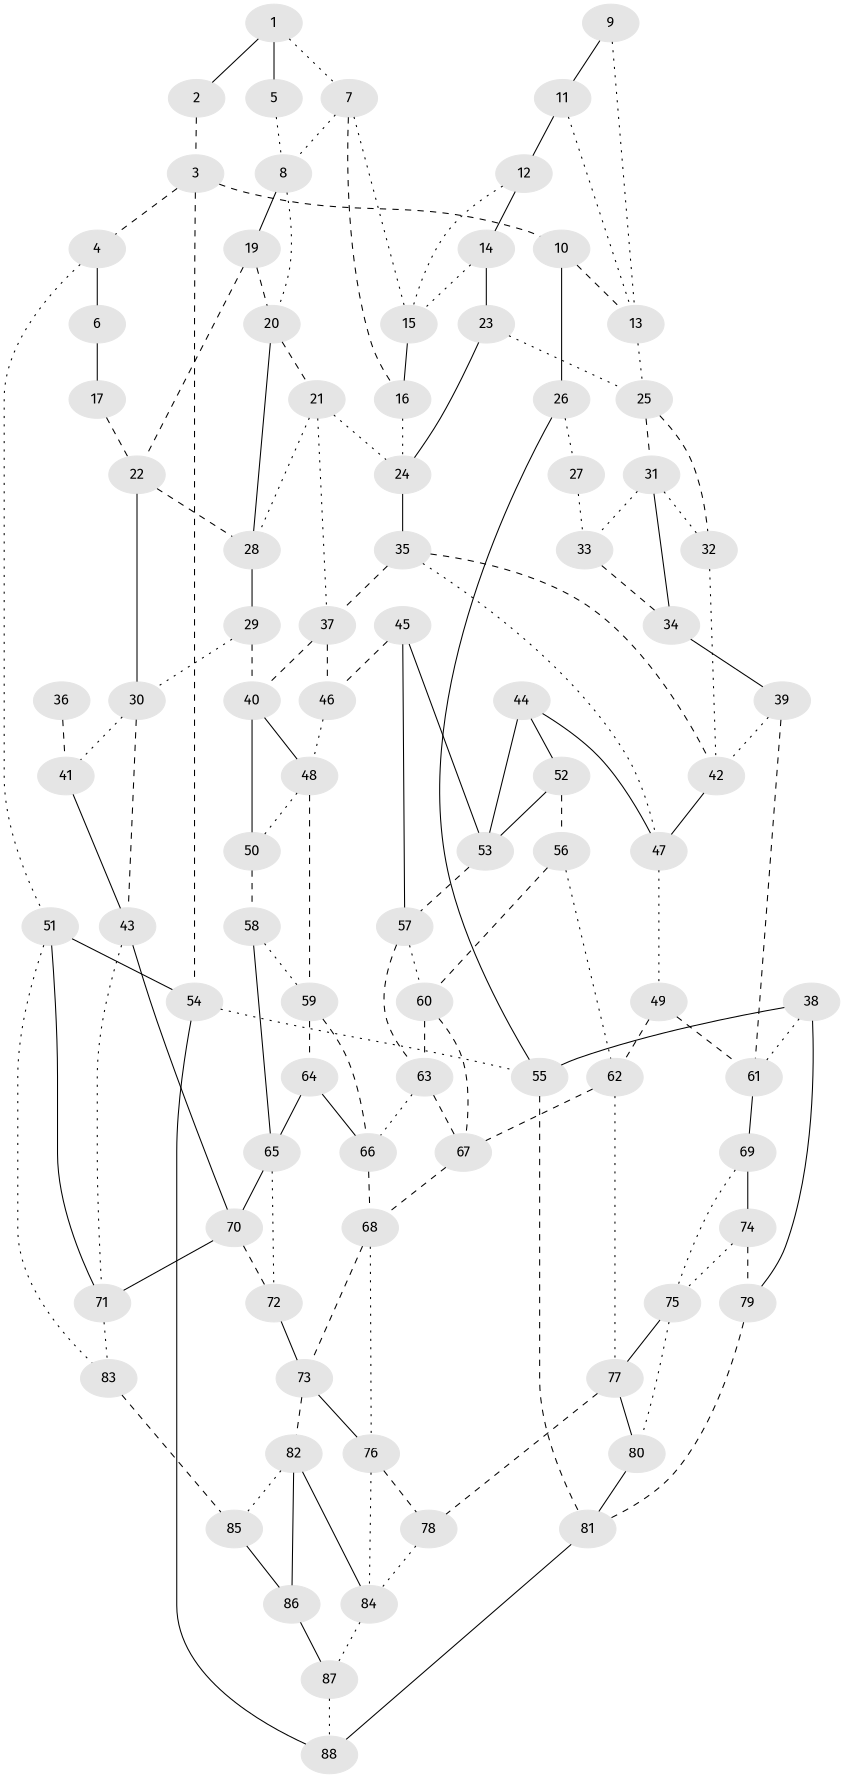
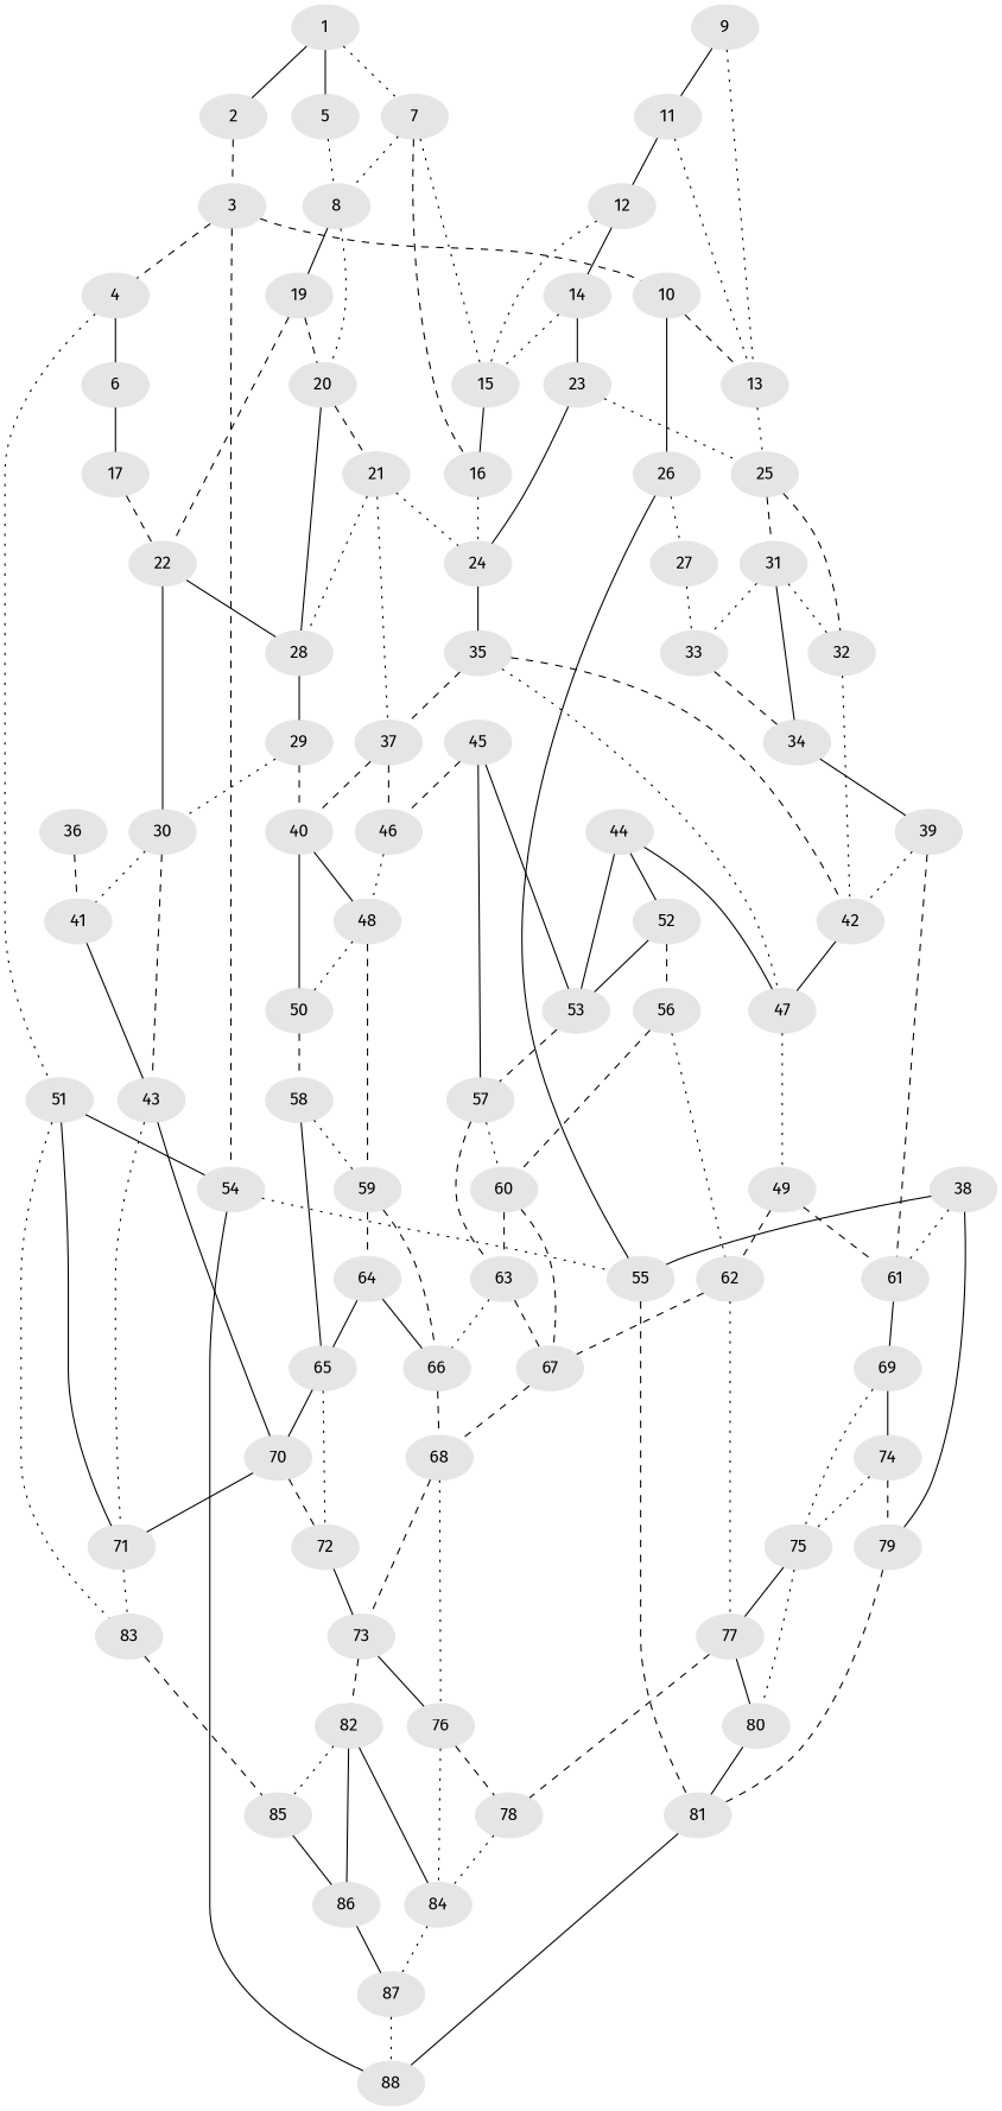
  graph {
    fontname="Fira Sans"
    node [color=gray90 fontname="Fira Sans" style=filled]
    edge [fontname="Fira Sans" style=solid weight=1.0]
    1
    2
    5
    7
    3
    8
    15
    16
    4
    10
    54
    6
    51
    13
    26
    55
    88
    17
    71
    83
    19
    20
    22
    24
    21
    28
    9
    11
    12
    25
    27
    14
    23
    31
    32
    35
    30
    36
    41
    37
    29
    40
    46
    43
    42
    47
    33
    34
    81
    48
    50
    70
    39
    61
    49
    38
    79
    69
    59
    58
    72
    44
    52
    53
    56
    57
    45
    60
    63
    62
    64
    66
    67
    77
    65
    85
    68
    74
    75
    80
    78
    73
    76
    82
    84
    86
    87
    1 -- 2
    1 -- 5
    1 -- 7 [style=dotted]
    2 -- 3 [style=dashed]
    5 -- 8 [style=dotted]
    7 -- 8 [style=dotted]
    7 -- 15 [style=dotted]
    7 -- 16 [style=dashed]
    3 -- 4 [style=dashed]
    3 -- 10 [style=dashed]
    3 -- 54 [style=dashed]
    8 -- 19
    8 -- 20 [style=dotted]
    15 -- 16
    16 -- 24 [style=dotted]
    4 -- 6
    4 -- 51 [style=dotted]
    10 -- 13 [style=dashed]
    10 -- 26
    54 -- 55 [style=dotted]
    54 -- 88
    6 -- 17
    51 -- 54
    51 -- 71
    51 -- 83 [style=dotted]
    13 -- 25 [style=dotted]
    26 -- 55
    26 -- 27 [style=dotted]
    55 -- 81 [style=dashed]
    17 -- 22 [style=dashed]
    71 -- 83 [style=dotted]
    83 -- 85 [style=dashed weight=2.0]
    19 -- 20 [style=dashed]
    19 -- 22 [style=dashed]
    20 -- 21 [style=dashed]
    20 -- 28
-   22 -- 28 [style=dashed]
+   22 -- 28
    22 -- 30
    24 -- 35
    21 -- 24 [style=dotted]
    21 -- 28 [style=dotted]
    21 -- 37 [style=dotted]
    28 -- 29
    9 -- 13 [style=dotted]
    9 -- 11
    11 -- 13 [style=dotted]
    11 -- 12 [weight=2.0]
    12 -- 15 [style=dotted]
    12 -- 14
    25 -- 31 [style=dashed]
    25 -- 32 [style=dashed]
    27 -- 33 [style=dotted weight=2.0]
    14 -- 15 [style=dotted]
    14 -- 23
    23 -- 24
    23 -- 25 [style=dotted]
    31 -- 32 [style=dotted]
    31 -- 33 [style=dotted]
    31 -- 34
    32 -- 42 [style=dotted]
    35 -- 37 [style=dashed]
    35 -- 42 [style=dashed]
    35 -- 47 [style=dotted]
    30 -- 41 [style=dotted]
    30 -- 43 [style=dashed]
    36 -- 41 [style=dashed weight=2.0]
    41 -- 43
    37 -- 40 [style=dashed]
    37 -- 46 [style=dashed]
    29 -- 30 [style=dotted]
    29 -- 40 [style=dashed]
    40 -- 48
    40 -- 50
    46 -- 48 [style=dotted]
    43 -- 71 [style=dotted]
    43 -- 70
    42 -- 47
    47 -- 49 [style=dotted]
    33 -- 34 [style=dashed]
    34 -- 39
    81 -- 88
    48 -- 50 [style=dotted]
    48 -- 59 [style=dashed]
    50 -- 58 [style=dashed weight=2.0]
    70 -- 71
    70 -- 72 [style=dashed]
    39 -- 42 [style=dotted]
    39 -- 61 [style=dashed]
    61 -- 69
    49 -- 61 [style=dashed]
    49 -- 62 [style=dashed]
    38 -- 55
    38 -- 61 [style=dotted]
    38 -- 79
    79 -- 81 [style=dashed]
    69 -- 74
    69 -- 75 [style=dotted]
    59 -- 64 [style=dashed]
    59 -- 66 [style=dashed]
    58 -- 59 [style=dotted]
    58 -- 65
    72 -- 73
    44 -- 47
    44 -- 52
    44 -- 53
    52 -- 53
    52 -- 56 [style=dashed weight=2.0]
    53 -- 57 [style=dashed]
    56 -- 60 [style=dashed]
    56 -- 62 [style=dotted]
    57 -- 60 [style=dotted]
    57 -- 63 [style=dashed]
    45 -- 46 [style=dashed]
    45 -- 53
    45 -- 57
    60 -- 63 [style=dashed]
    60 -- 67 [style=dashed]
    63 -- 66 [style=dotted]
    63 -- 67 [style=dashed]
    62 -- 67 [style=dashed]
    62 -- 77 [style=dotted]
    64 -- 66
    64 -- 65
    66 -- 68 [style=dashed]
    67 -- 68 [style=dashed]
    77 -- 80
    77 -- 78 [style=dashed]
    65 -- 70
    65 -- 72 [style=dotted]
    85 -- 86
    68 -- 73 [style=dashed]
    68 -- 76 [style=dotted]
    74 -- 79 [style=dashed weight=2.0]
    74 -- 75 [style=dotted]
    75 -- 77
    75 -- 80 [style=dotted]
    80 -- 81
    78 -- 84 [style=dotted]
    73 -- 76
    73 -- 82 [style=dashed]
    76 -- 78 [style=dashed]
    76 -- 84 [style=dotted]
    82 -- 85 [style=dotted]
    82 -- 84
    82 -- 86
    84 -- 87 [style=dotted]
    86 -- 87
    87 -- 88 [style=dotted weight=2.0]
  }
